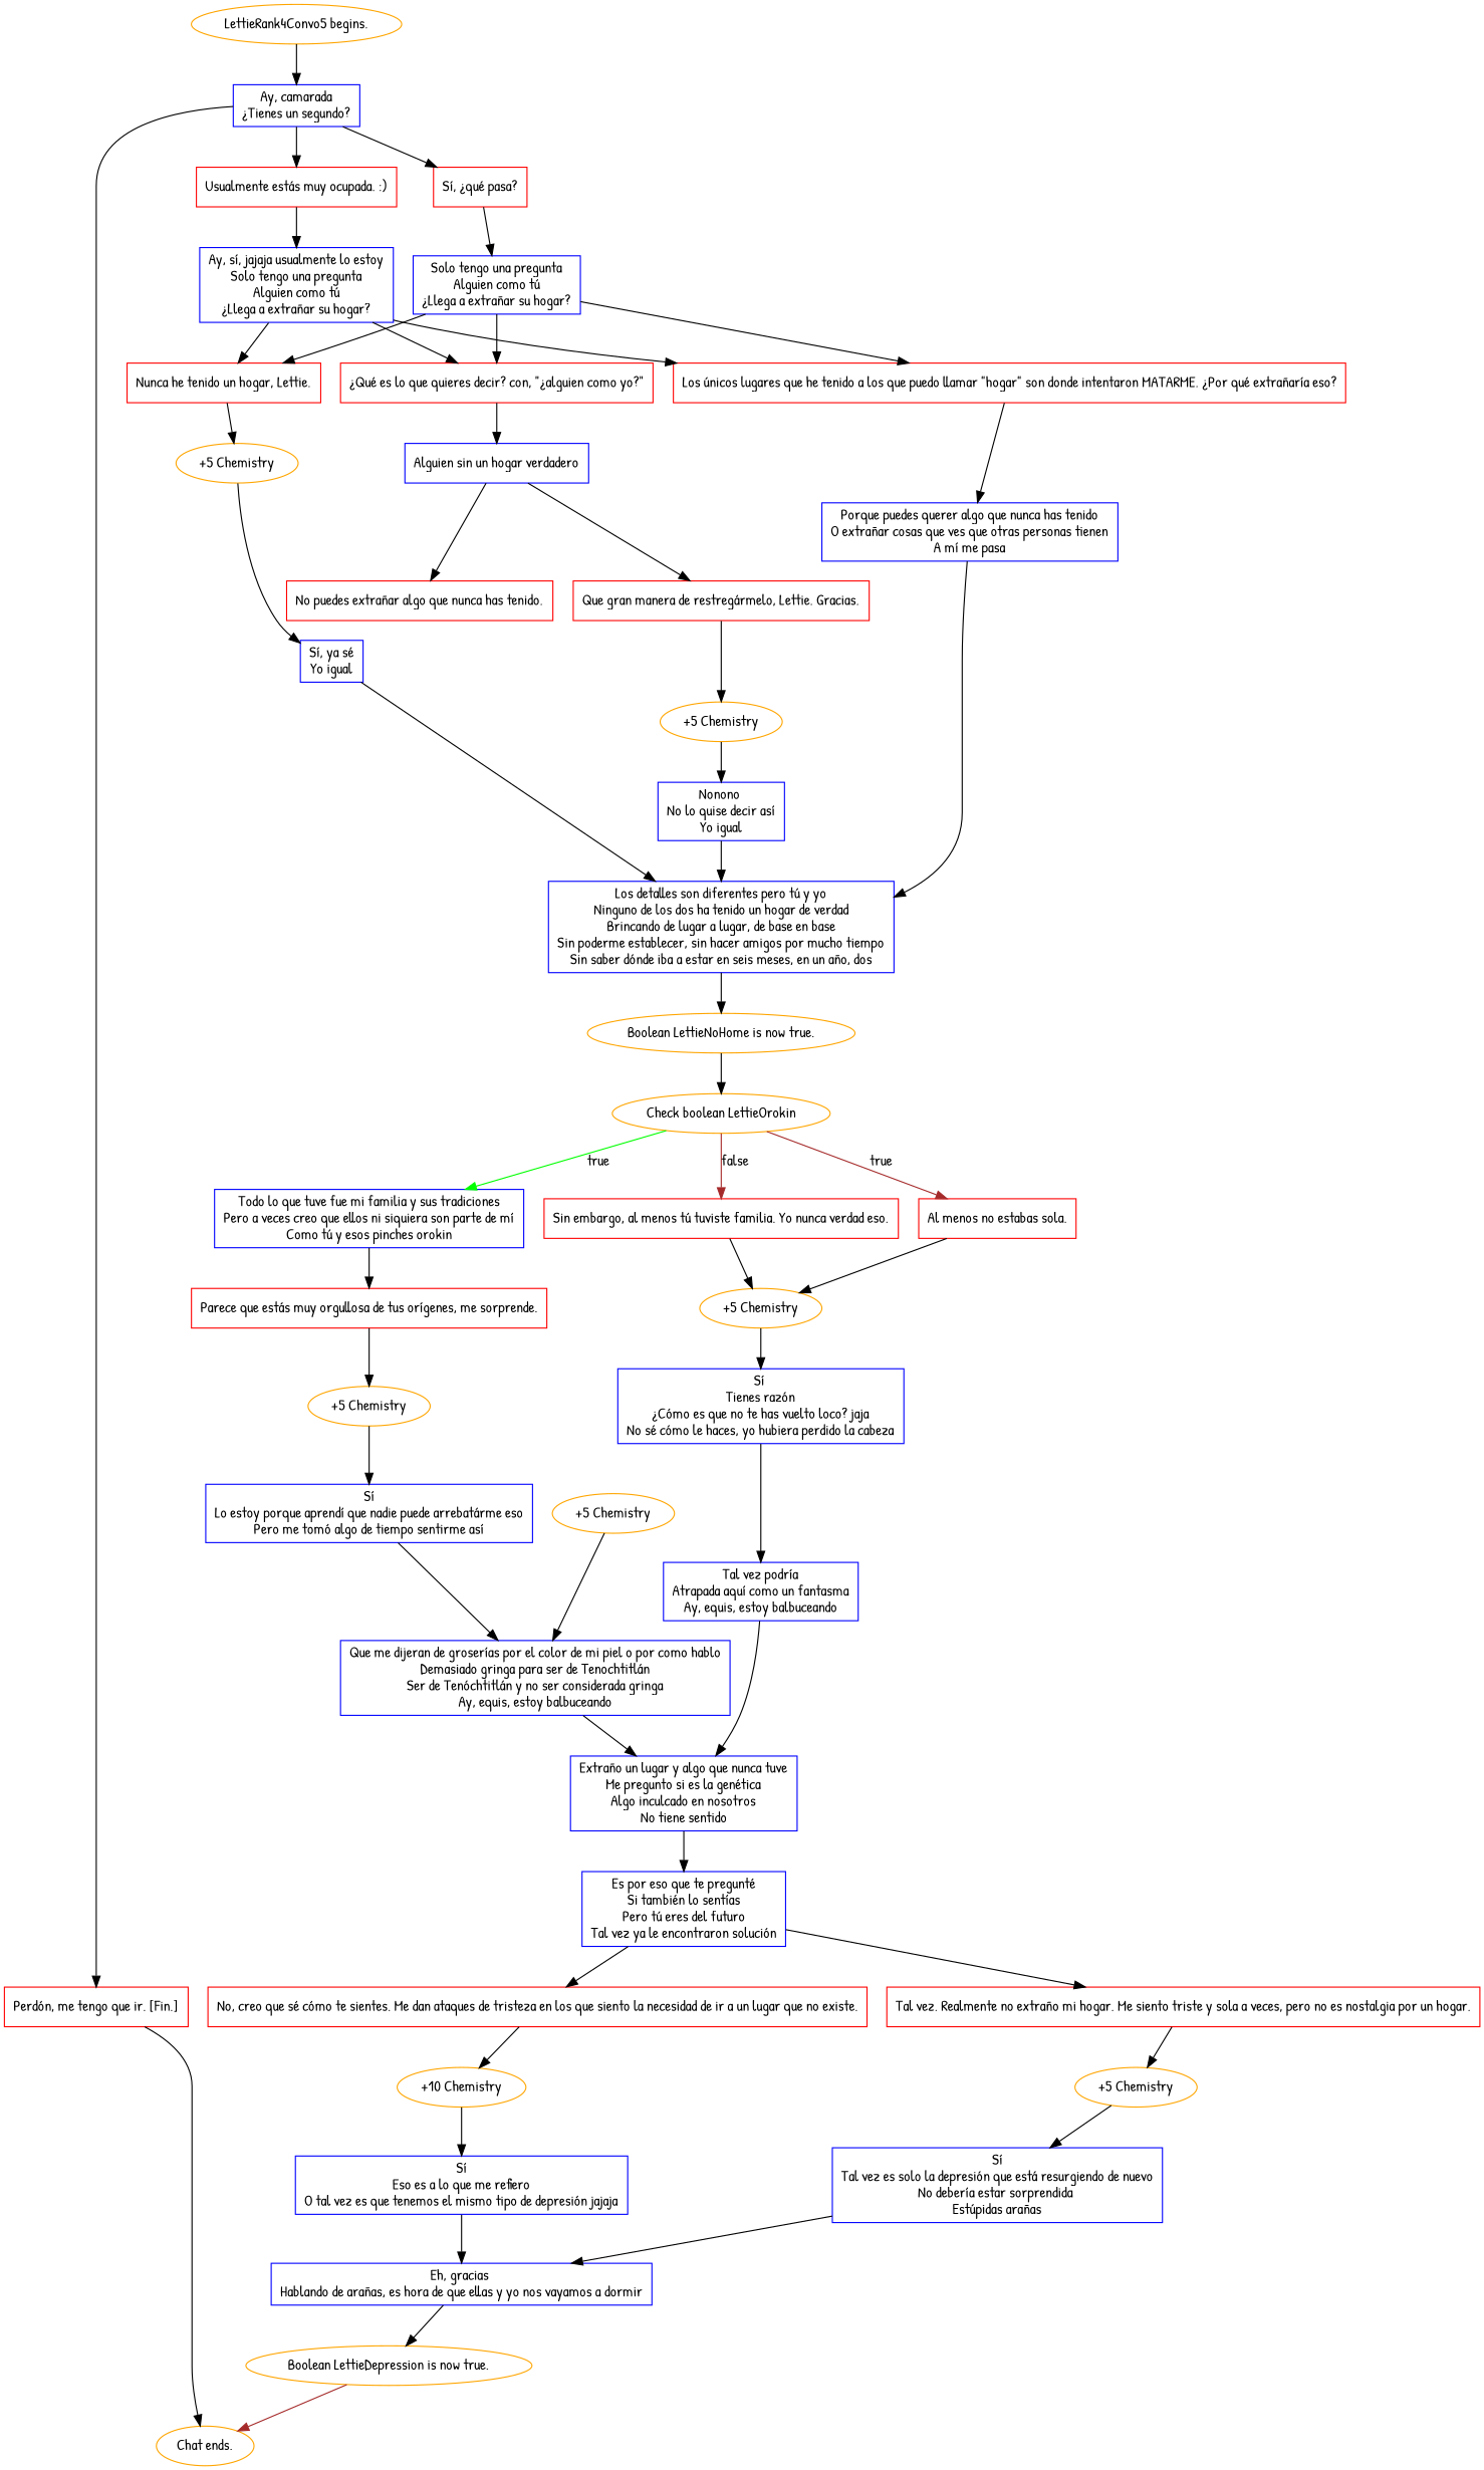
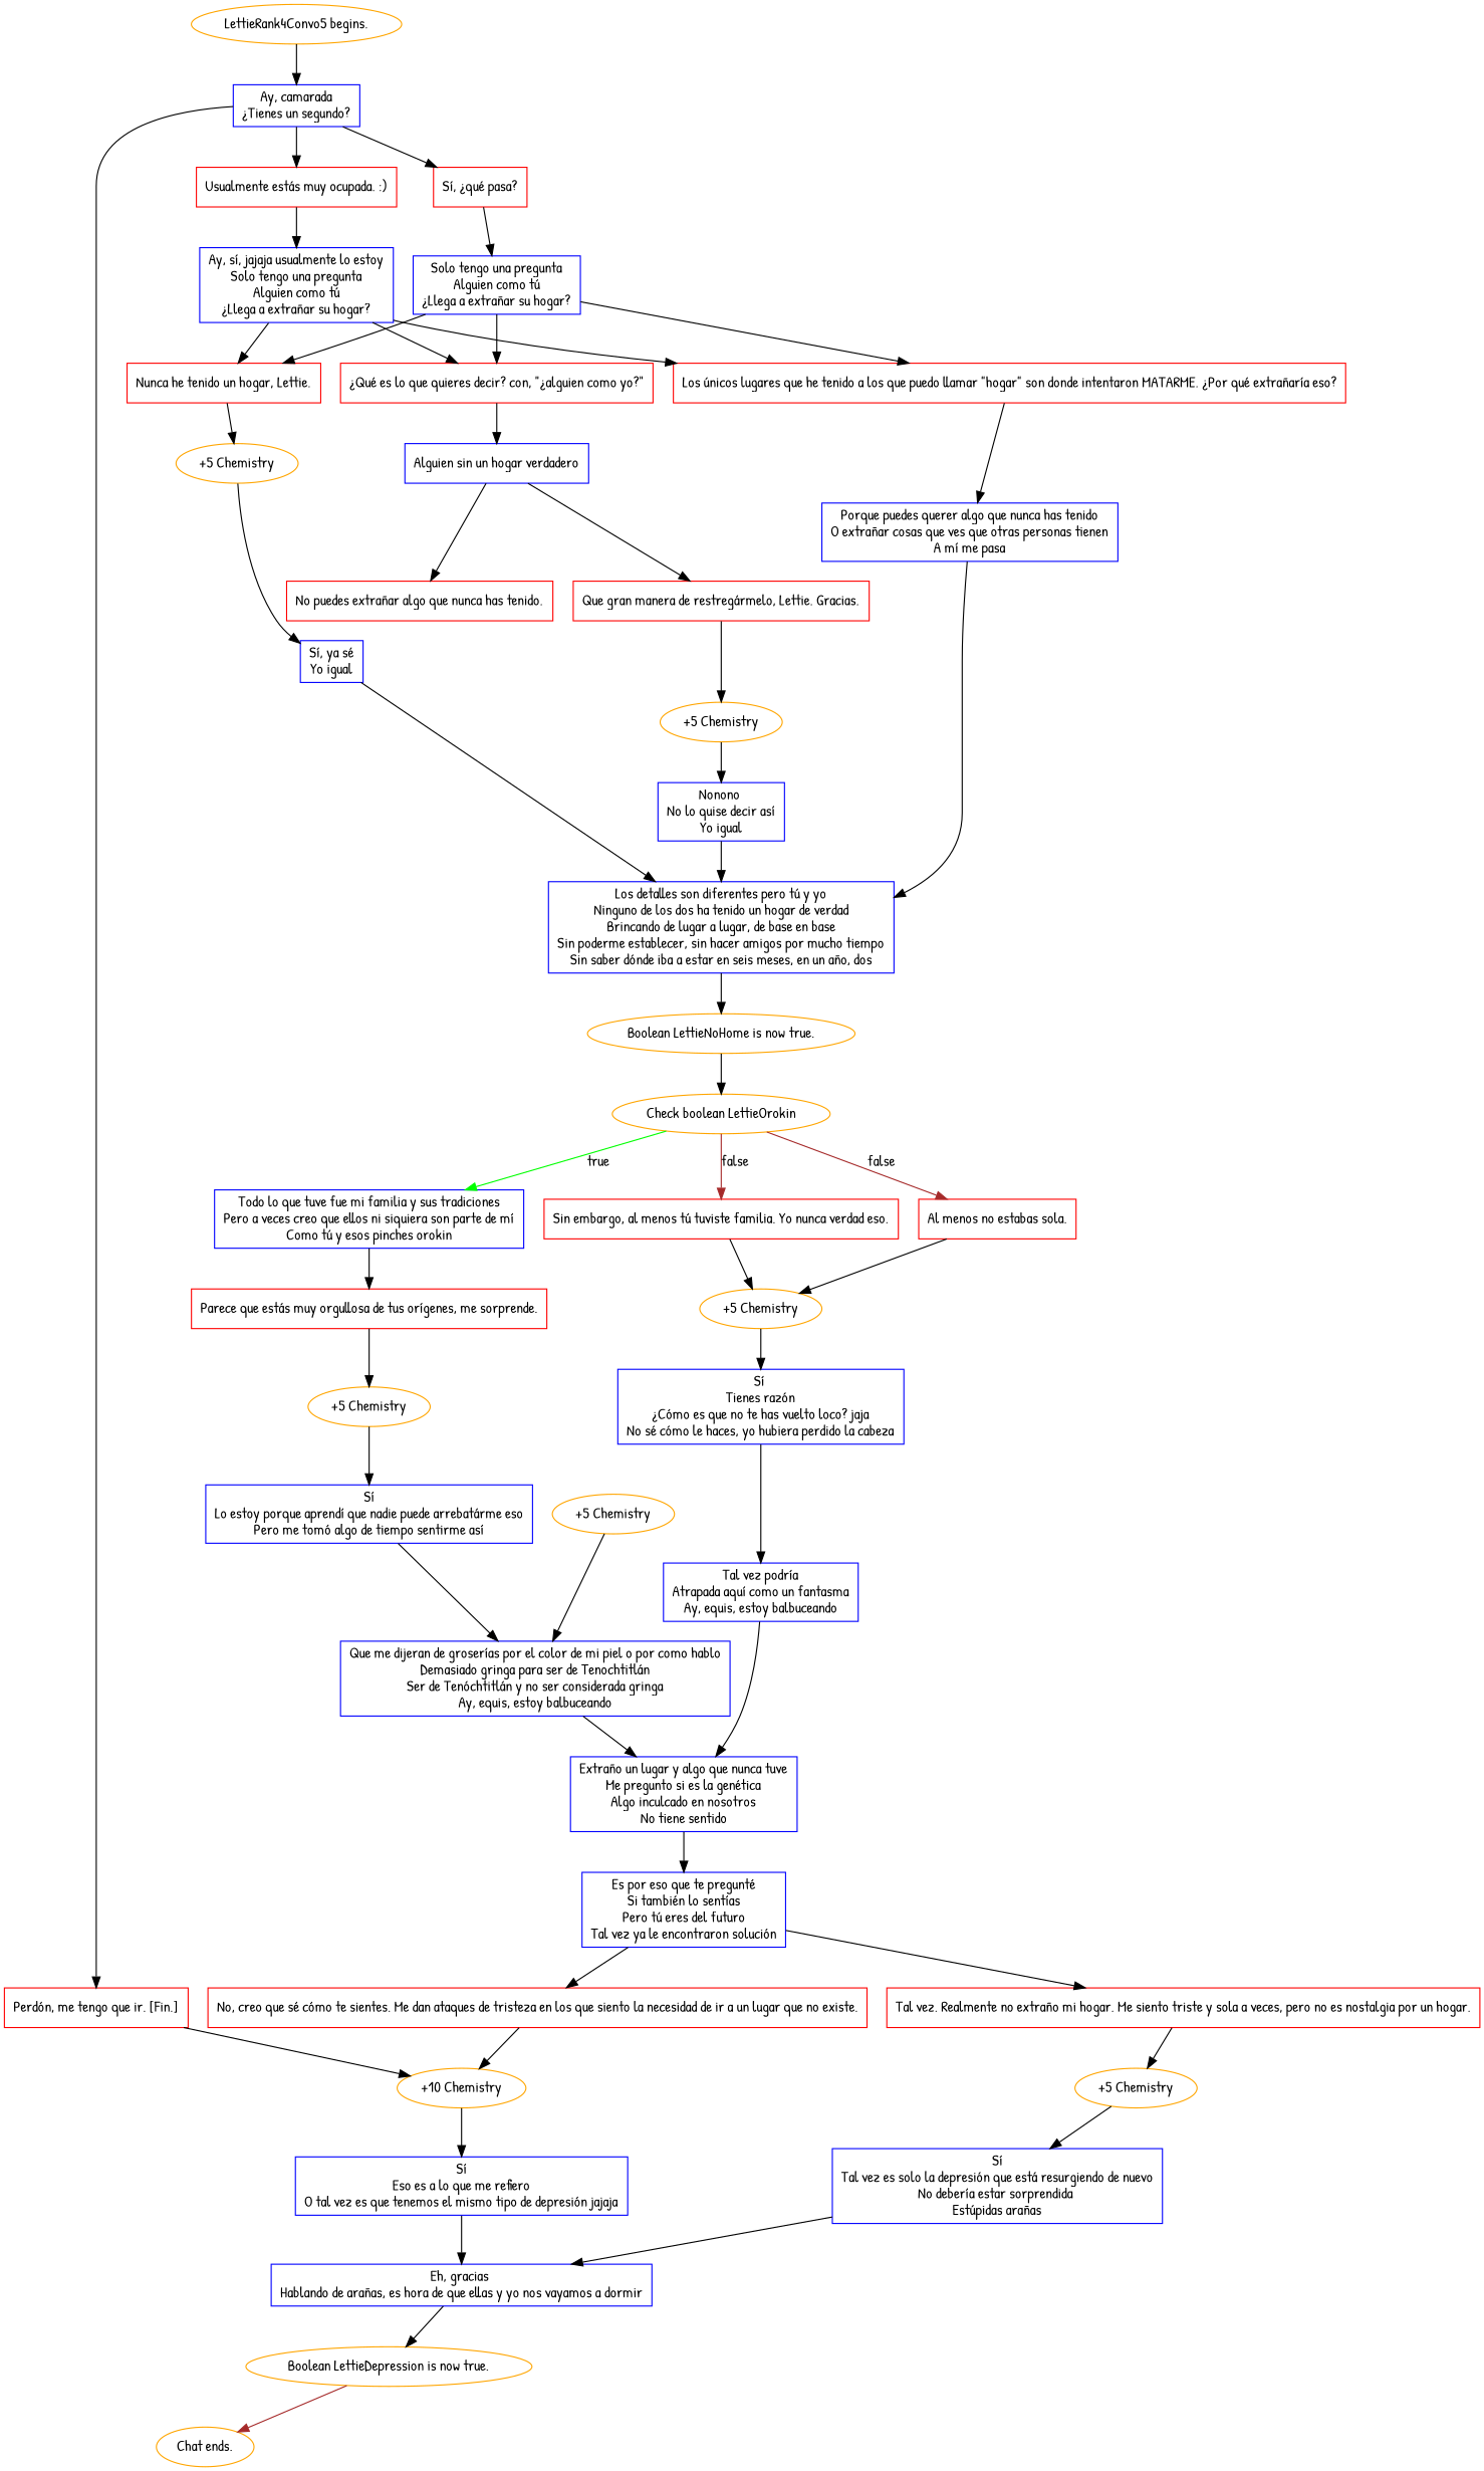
  digraph {
    fontname="Patrick Hand"
    node [color=blue fontname="Patrick Hand" shape=box]
    edge [fontname="Patrick Hand"]
    "LettieRank4Convo5 begins." [color=orange shape=""]
    n2 [label="Ay, camarada\n¿Tienes un segundo?"]
    n3 [color=red label="Usualmente estás muy ocupada. :)"]
    n4 [color=red label="Sí, ¿qué pasa?"]
    n5 [color=red label="Perdón, me tengo que ir. [Fin.]"]
    n6 [label="Ay, sí, jajaja usualmente lo estoy\nSolo tengo una pregunta\nAlguien como tú\n¿Llega a extrañar su hogar?"]
    n7 [label="Solo tengo una pregunta\nAlguien como tú\n¿Llega a extrañar su hogar?"]
    "Chat ends." [color=orange shape=""]
    n9 [color=red label="Nunca he tenido un hogar, Lettie."]
    n10 [color=red label="¿Qué es lo que quieres decir? con, \"¿alguien como yo?\""]
    n11 [color=red label="Los únicos lugares que he tenido a los que puedo llamar \"hogar\" son donde intentaron MATARME. ¿Por qué extrañaría eso?"]
    n12 [color=orange label="+5 Chemistry" shape=""]
    n13 [label="Alguien sin un hogar verdadero"]
    n14 [label="Porque puedes querer algo que nunca has tenido\nO extrañar cosas que ves que otras personas tienen\nA mí me pasa"]
    n15 [label="Sí, ya sé\nYo igual"]
    n16 [color=red label="Que gran manera de restregármelo, Lettie. Gracias."]
    n17 [color=red label="No puedes extrañar algo que nunca has tenido."]
    n18 [label="Los detalles son diferentes pero tú y yo\nNinguno de los dos ha tenido un hogar de verdad\nBrincando de lugar a lugar, de base en base\nSin poderme establecer, sin hacer amigos por mucho tiempo\nSin saber dónde iba a estar en seis meses, en un año, dos"]
    n19 [color=orange label="+5 Chemistry" shape=""]
    n20 [color=orange label="Boolean LettieNoHome is now true." shape=""]
    n21 [label="Nonono \nNo lo quise decir así\nYo igual"]
    n22 [color=orange label="Check boolean LettieOrokin" shape=""]
    n23 [label="Todo lo que tuve fue mi familia y sus tradiciones\nPero a veces creo que ellos ni siquiera son parte de mí\nComo tú y esos pinches orokin"]
    n24 [color=red label="Sin embargo, al menos tú tuviste familia. Yo nunca verdad eso."]
    n25 [color=red label="Al menos no estabas sola."]
    n26 [color=red label="Parece que estás muy orgullosa de tus orígenes, me sorprende."]
    n27 [color=orange label="+5 Chemistry" shape=""]
    n28 [color=orange label="+5 Chemistry" shape=""]
    n29 [label="Sí \nTienes razón\n¿Cómo es que no te has vuelto loco? jaja\nNo sé cómo le haces, yo hubiera perdido la cabeza"]
    n30 [color=orange label="+5 Chemistry" shape=""]
    n31 [label="Que me dijeran de groserías por el color de mi piel o por como hablo\nDemasiado gringa para ser de Tenochtitlán\nSer de Tenóchtitlán y no ser considerada gringa\nAy, equis, estoy balbuceando"]
    n32 [label="Sí\nLo estoy porque aprendí que nadie puede arrebatárme eso\nPero me tomó algo de tiempo sentirme así"]
    n33 [label="Tal vez podría\nAtrapada aquí como un fantasma\nAy, equis, estoy balbuceando"]
    n34 [label="Extraño un lugar y algo que nunca tuve\nMe pregunto si es la genética\nAlgo inculcado en nosotros\nNo tiene sentido"]
    n35 [label="Es por eso que te pregunté\nSi también lo sentías\nPero tú eres del futuro\nTal vez ya le encontraron solución"]
    n36 [color=red label="No, creo que sé cómo te sientes. Me dan ataques de tristeza en los que siento la necesidad de ir a un lugar que no existe."]
    n37 [color=red label="Tal vez. Realmente no extraño mi hogar. Me siento triste y sola a veces, pero no es nostalgia por un hogar."]
    n38 [color=orange label="+10 Chemistry" shape=""]
    n39 [color=orange label="+5 Chemistry" shape=""]
    n40 [label="Sí\nEso es a lo que me refiero\nO tal vez es que tenemos el mismo tipo de depresión jajaja"]
    n41 [label="Sí\nTal vez es solo la depresión que está resurgiendo de nuevo\nNo debería estar sorprendida \nEstúpidas arañas"]
    n42 [label="Eh, gracias \nHablando de arañas, es hora de que ellas y yo nos vayamos a dormir"]
    n43 [color=orange label="Boolean LettieDepression is now true." shape=""]
    "LettieRank4Convo5 begins." -> n2
    n2 -> n3
    n2 -> n4
    n2 -> n5
    n3 -> n6
    n4 -> n7
-   n5 -> "Chat ends."
+   n5 -> n38
    n6 -> n9
    n6 -> n10
    n6 -> n11
    n7 -> n9
    n7 -> n10
    n7 -> n11
    n9 -> n12
    n10 -> n13
    n11 -> n14
    n12 -> n15
    n13 -> n16
    n13 -> n17
    n14 -> n18
    n15 -> n18
    n16 -> n19
    n18 -> n20
    n19 -> n21
    n20 -> n22
    n21 -> n18
    n22 -> n23 [color=green label=true]
    n22 -> n24 [color=brown label=false]
-   n22 -> n25 [color=brown label=true]
+   n22 -> n25 [color=brown label=false]
    n23 -> n26
    n24 -> n27
    n25 -> n27
    n26 -> n28
    n27 -> n29
    n28 -> n32
    n29 -> n33
    n30 -> n31
    n31 -> n34
    n32 -> n31
    n33 -> n34
    n34 -> n35
    n35 -> n36
    n35 -> n37
    n36 -> n38
    n37 -> n39
    n38 -> n40
    n39 -> n41
    n40 -> n42
    n41 -> n42
    n42 -> n43
    n43 -> "Chat ends." [color=brown]
  }
